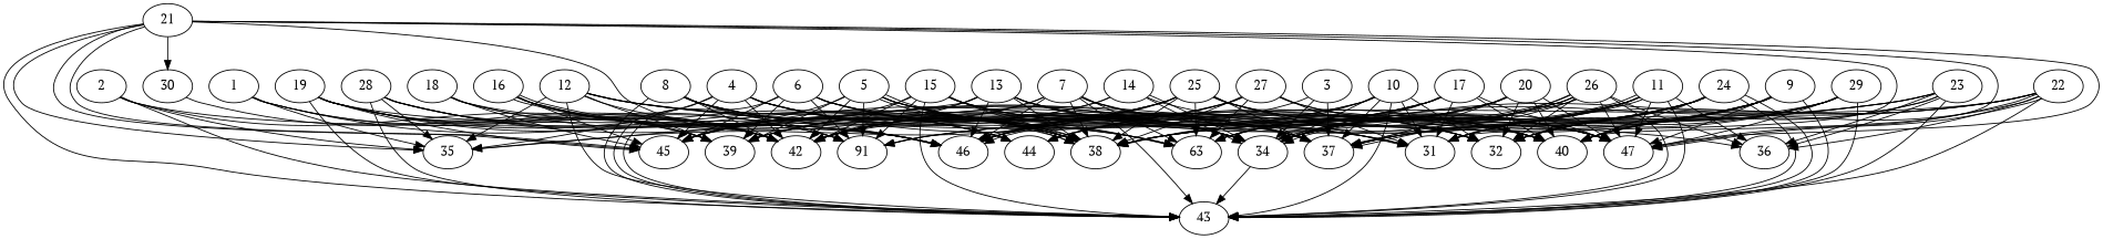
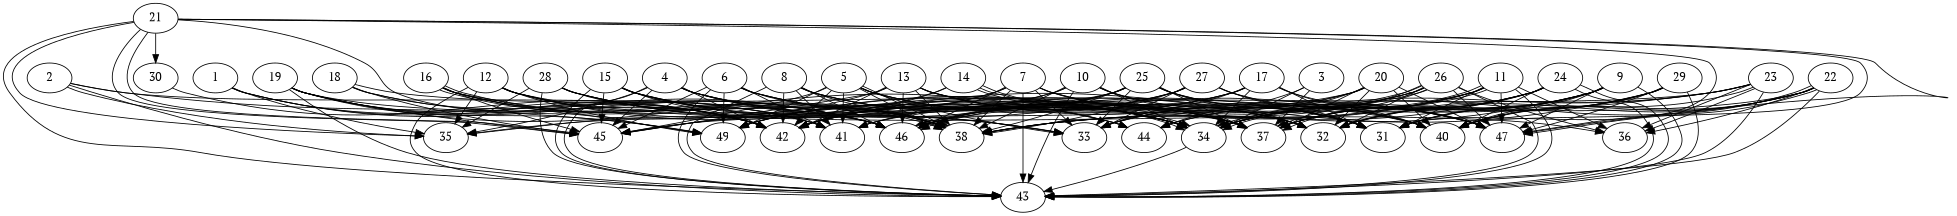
  digraph {
    fontname="PT Serif"
    node [alpha=0.17 fontname="PT Serif"]
    edge [fontname="PT Serif"]
    1 [alpha=0.08 expect_size=964366129081343803392]
    35 [alpha=0.12 expect_size=2476725142160173694976]
-   41 [alpha=0.07 expect_size=123607777615732224 label=91]
+   41 [alpha=0.07 expect_size=123607777615732224]
    42 [alpha=0.20 expect_size=1046760629319764480]
    46 [alpha=0.00 expect_size=4364270976895041929216]
    2 [expect_size=2234179536882590976]
-   39 [alpha=0.16 expect_size=2644634959272214528000]
+   39 [alpha=0.16 expect_size=2644634959272214528000 label=49]
    43 [alpha=0.01 expect_size=14950936406217542]
    3 [alpha=0.12 expect_size=63698812409391264]
    34 [alpha=0.03 expect_size=6143877691947876352000]
    37 [expect_size=9755322529630650368000]
    44 [alpha=0.00 expect_size=990349323451556480]
    4 [expect_size=5511697248061010]
    31 [alpha=0.07 expect_size=6846296460929284440064]
-   33 [alpha=0.03 expect_size=11844837793678623768576 label=63]
+   33 [alpha=0.03 expect_size=11844837793678623768576]
    38 [alpha=0.02 expect_size=2833185526565217280]
    45 [alpha=0.12 expect_size=728532089984327168]
    5 [alpha=0.10 expect_size=16289704502198454]
    32 [alpha=0.08 expect_size=43488168428390720]
    6 [alpha=0.04 expect_size=11235598819608289280]
    40 [alpha=0.07 expect_size=4124882137468461056]
    7 [alpha=0.16 expect_size=11791704989645144064000]
    47 [alpha=0.14 expect_size=428224143043736895488]
    8 [alpha=0.10 expect_size=28951939761092656]
    9 [alpha=0.01 expect_size=3261688561978257408]
    10 [expect_size=391248449711361753088]
    11 [alpha=0.05 expect_size=8272645307344665]
    36 [alpha=0.06 expect_size=156290525297699008]
    12 [alpha=0.02 expect_size=172197930479313888]
    13 [alpha=0.09 expect_size=4111910373214123520]
    14 [alpha=0.10 expect_size=6659019632866234466304]
    15 [alpha=0.19 expect_size=5853261347975665664]
    16 [alpha=0.06 expect_size=128603132513122224]
    17 [alpha=0.10 expect_size=940025889386650496]
    18 [alpha=0.02 expect_size=3205715944859528]
    19 [alpha=0.02 expect_size=594435555609787136]
    20 [expect_size=1332129244907463936]
    21 [alpha=0.20 expect_size=1737179665462872320]
    30 [alpha=0.15 expect_size=8659819668857212]
    22 [alpha=0.06 expect_size=5107416288173204963328]
    23 [alpha=0.07 expect_size=7838388543383616356352]
    24 [alpha=0.00 expect_size=7539210073466745126912]
    25 [alpha=0.03 expect_size=120903115011992322048]
    26 [alpha=0.09 expect_size=1718390240764456960]
    27 [expect_size=3206785860442566656]
    28 [alpha=0.09 expect_size=344107334729126117376]
    29 [alpha=0.02 expect_size=15401443049019732]
    1 -> 35
    1 -> 41
    1 -> 42
    1 -> 46
    2 -> 35
    2 -> 46
    2 -> 39
    2 -> 43
    3 -> 34
    3 -> 37
    3 -> 44
    34 -> 43
    4 -> 35
    4 -> 42
    4 -> 43
    4 -> 34
    4 -> 37
    4 -> 31
    4 -> 33
    4 -> 38
    4 -> 45
    5 -> 41
    5 -> 42
    5 -> 39
    5 -> 34
    5 -> 31
    5 -> 33
    5 -> 38
    5 -> 38
    5 -> 45
    5 -> 32
    6 -> 41
    6 -> 39
    6 -> 43
    6 -> 34
    6 -> 37
    6 -> 38
    6 -> 45
    6 -> 40
    7 -> 42
    7 -> 46
    7 -> 43
    7 -> 37
    7 -> 31
    7 -> 33
    7 -> 38
    7 -> 45
    7 -> 47
    8 -> 41
    8 -> 42
    8 -> 46
    8 -> 43
    8 -> 34
    8 -> 37
    8 -> 44
    8 -> 38
    9 -> 43
    9 -> 34
    9 -> 37
    9 -> 44
    9 -> 31
    9 -> 38
    9 -> 32
    9 -> 40
    9 -> 47
    10 -> 42
    10 -> 39
    10 -> 43
    10 -> 34
    10 -> 37
    10 -> 31
    10 -> 38
    10 -> 32
    11 -> 42
    11 -> 39
    11 -> 43
    11 -> 34
    11 -> 34
    11 -> 37
    11 -> 31
    11 -> 38
    11 -> 47
    11 -> 36
    12 -> 35
    12 -> 42
    12 -> 39
    12 -> 43
    12 -> 34
    12 -> 33
    12 -> 38
    12 -> 36
    13 -> 35
    13 -> 42
    13 -> 46
    13 -> 34
    13 -> 38
    13 -> 45
    13 -> 32
    13 -> 40
    13 -> 47
    14 -> 42
    14 -> 34
    14 -> 34
    14 -> 45
    14 -> 47
    15 -> 41
    15 -> 42
    15 -> 43
    15 -> 34
    15 -> 33
    15 -> 38
    15 -> 45
    15 -> 32
    16 -> 42
    16 -> 46
    16 -> 39
    16 -> 34
    16 -> 38
    16 -> 38
    16 -> 45
    17 -> 41
    17 -> 42
    17 -> 46
    17 -> 34
    17 -> 31
    17 -> 33
    17 -> 40
    17 -> 47
    18 -> 42
    18 -> 46
    18 -> 45
    18 -> 40
    19 -> 41
    19 -> 42
    19 -> 46
    19 -> 39
    19 -> 43
    19 -> 37
    19 -> 44
    19 -> 45
    20 -> 46
    20 -> 34
    20 -> 37
    20 -> 33
    20 -> 45
    20 -> 32
    20 -> 40
    20 -> 47
    21 -> 35
    21 -> 46
    21 -> 43
    21 -> 31
    21 -> 45
    21 -> 45
    21 -> 40
    21 -> 47
    21 -> 30
    30 -> 42
    22 -> 46
    22 -> 43
    22 -> 34
    22 -> 31
    22 -> 32
    22 -> 40
    22 -> 47
    22 -> 47
    22 -> 36
    23 -> 41
    23 -> 43
    23 -> 34
    23 -> 38
    23 -> 32
    23 -> 40
    23 -> 36
    23 -> 36
    24 -> 43
    24 -> 43
    24 -> 34
    24 -> 37
    24 -> 44
    24 -> 33
    24 -> 38
    24 -> 32
    24 -> 40
    25 -> 35
    25 -> 42
    25 -> 46
    25 -> 39
    25 -> 37
    25 -> 31
    25 -> 33
    25 -> 38
    25 -> 32
    25 -> 40
    25 -> 47
    26 -> 41
    26 -> 46
    26 -> 46
    26 -> 43
    26 -> 37
    26 -> 37
    26 -> 33
    26 -> 38
    26 -> 32
    26 -> 47
    26 -> 36
    27 -> 42
    27 -> 46
    27 -> 39
    27 -> 31
    27 -> 33
    27 -> 38
    27 -> 40
    27 -> 47
    28 -> 35
    28 -> 42
    28 -> 43
    28 -> 34
-   15 -> 37
+   28 -> 37
    28 -> 44
    28 -> 38
    29 -> 42
    29 -> 43
    29 -> 34
    29 -> 37
    29 -> 31
    29 -> 40
    29 -> 47
  }
